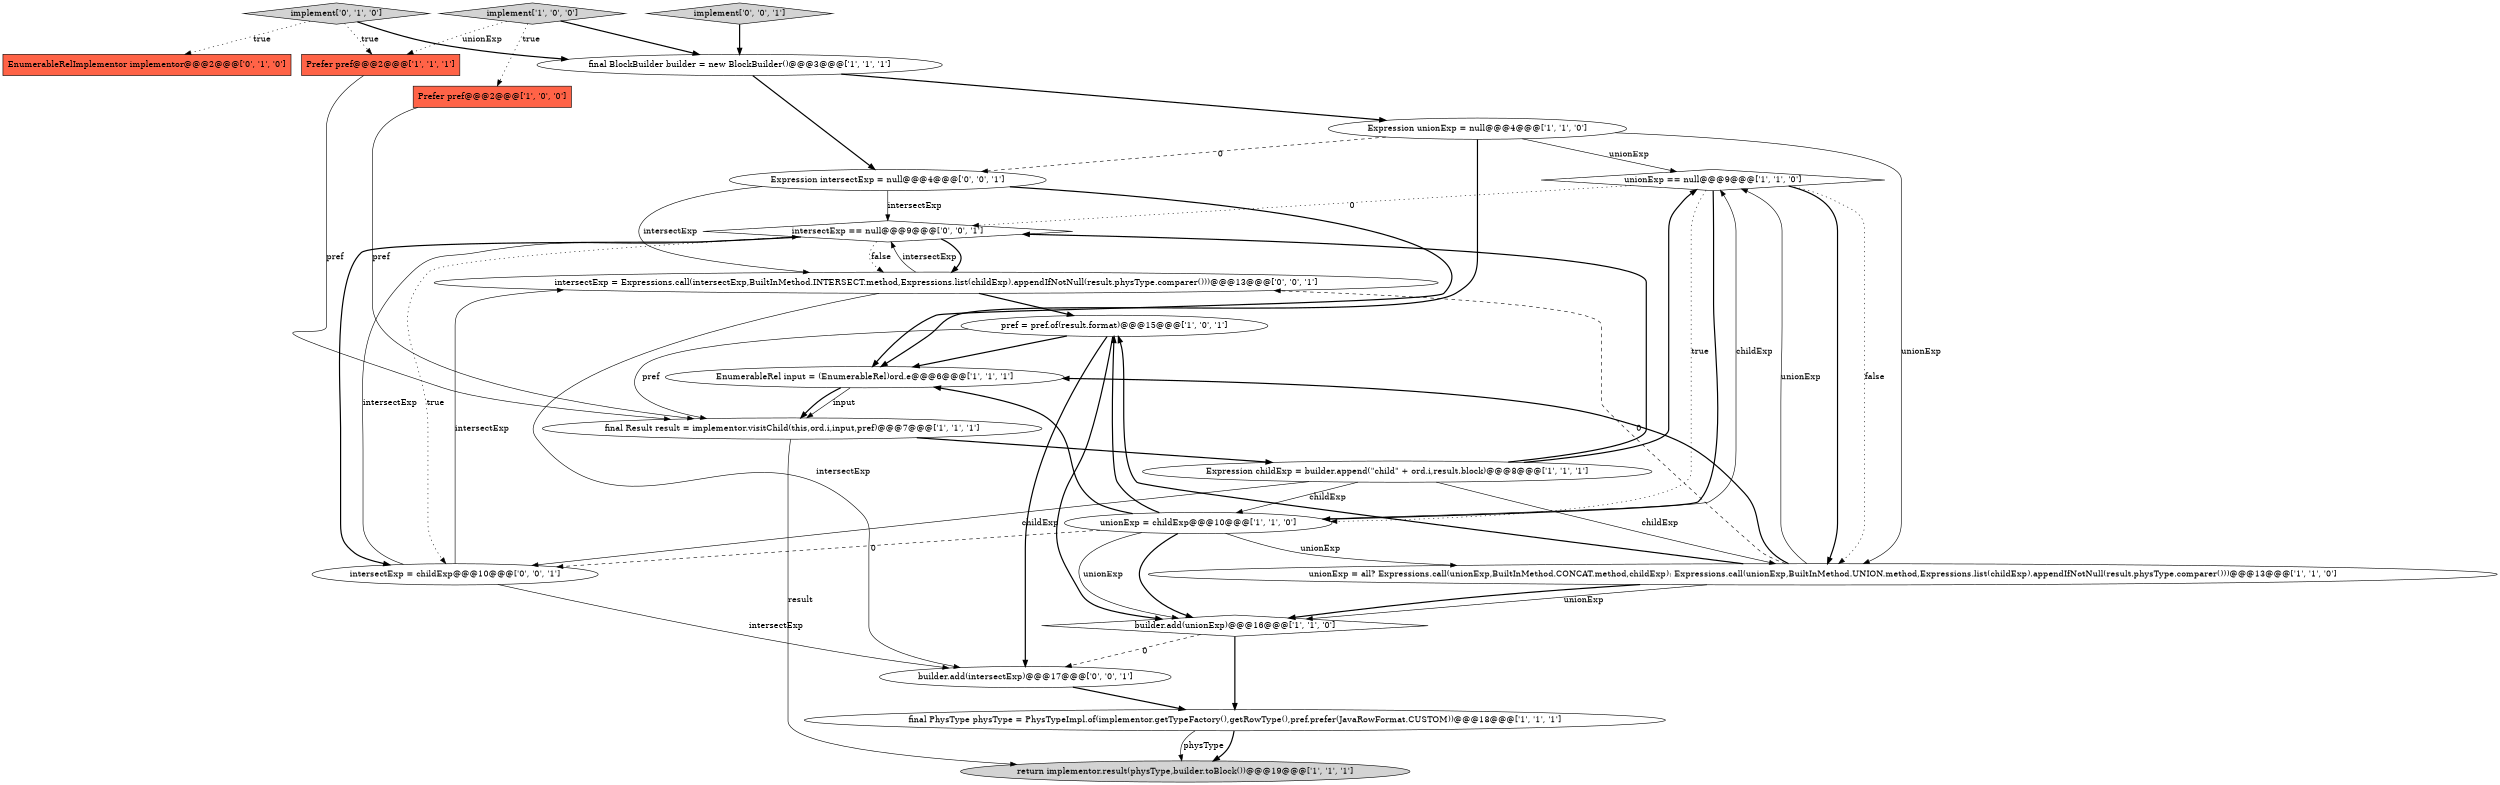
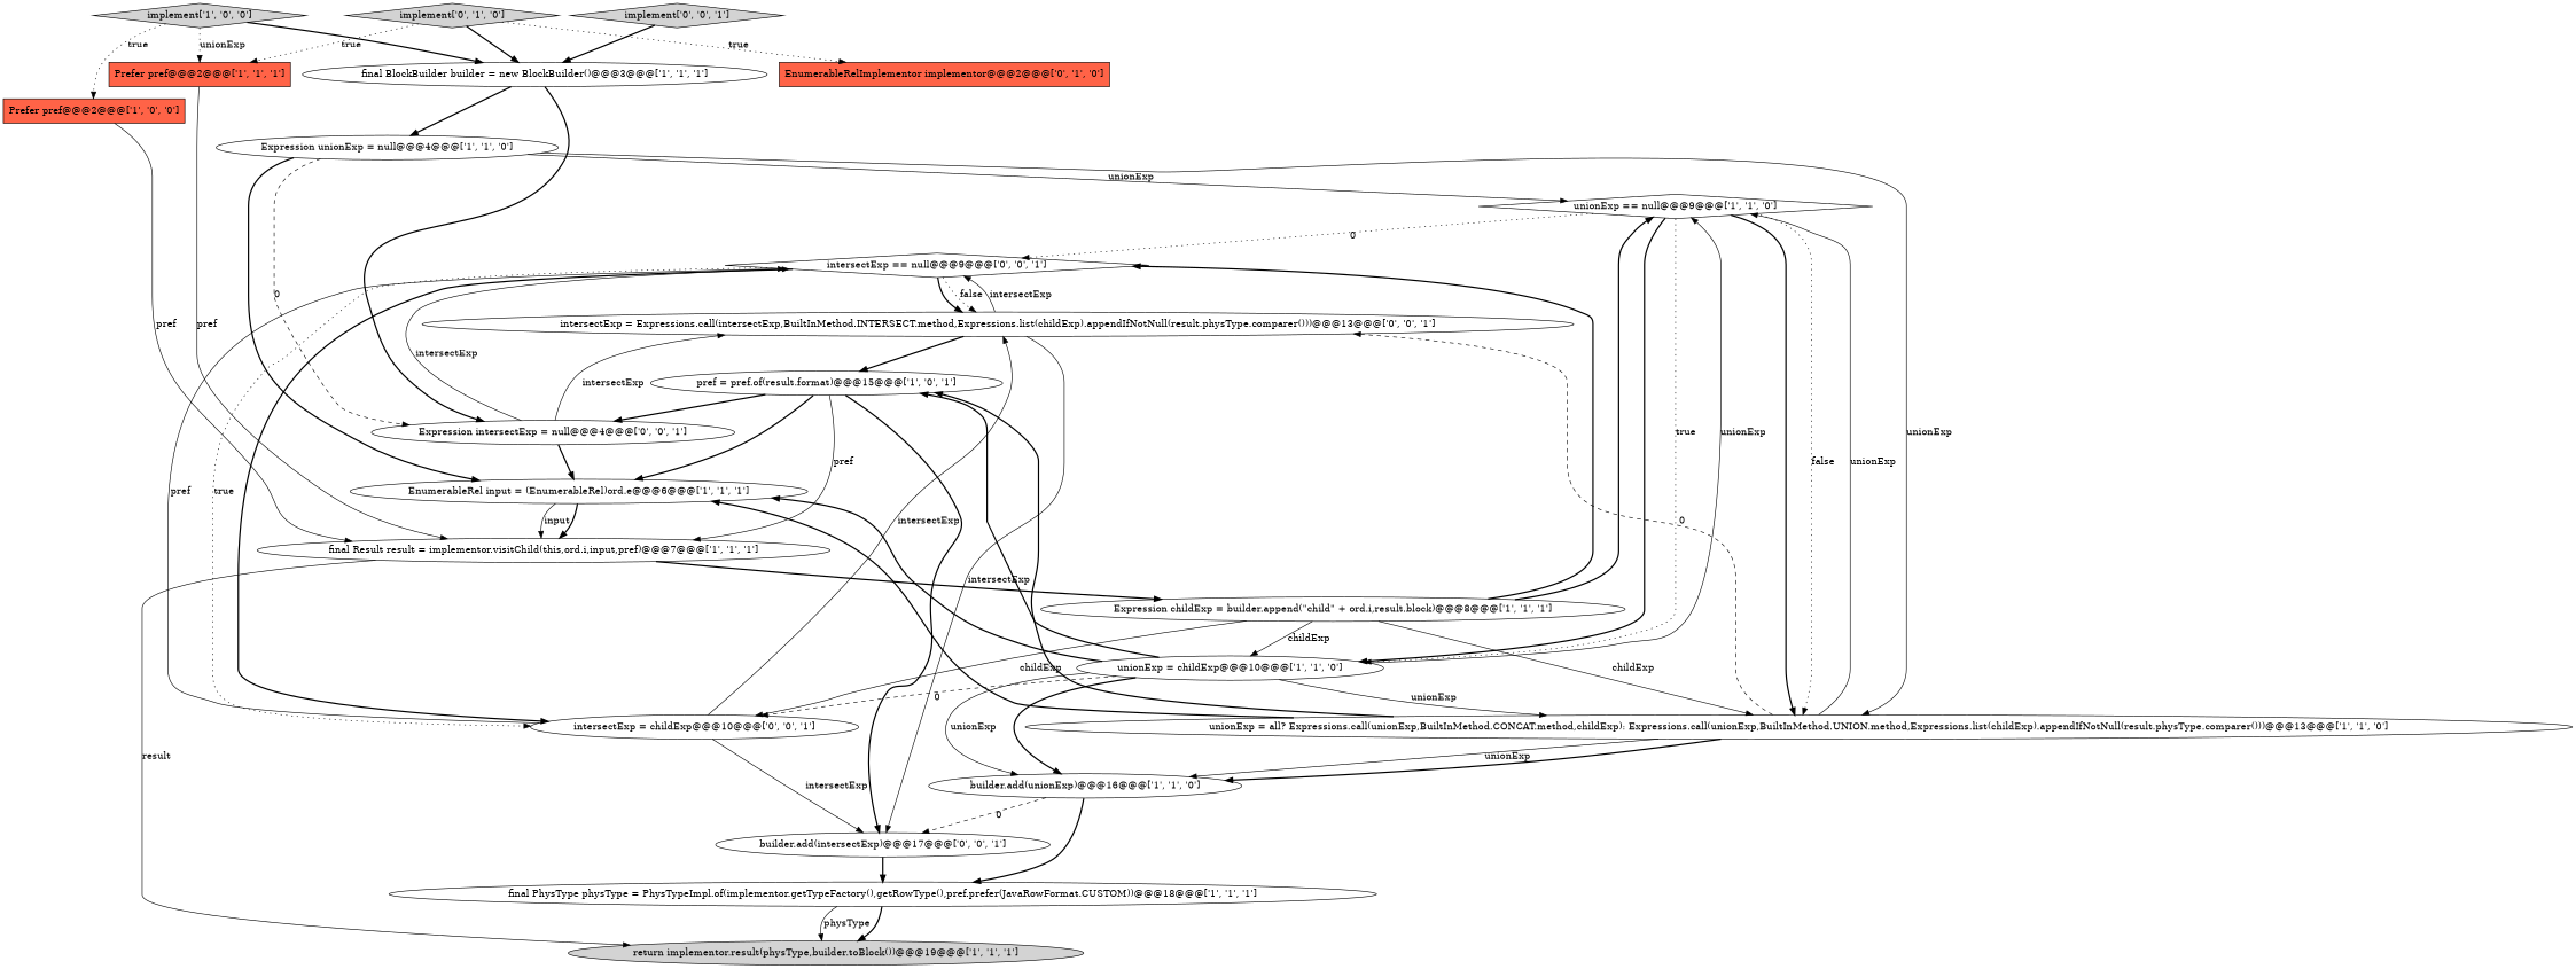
  digraph {
    node [fillcolor=white shape=ellipse style=filled]
    edge [style=bold]
    n1 [label="unionExp == null@@@9@@@['1', '1', '0']" shape=diamond]
    n2 [label="intersectExp == null@@@9@@@['0', '0', '1']" shape=diamond]
    n3 [label="unionExp = childExp@@@10@@@['1', '1', '0']"]
    n4 [label="unionExp = all? Expressions.call(unionExp,BuiltInMethod.CONCAT.method,childExp): Expressions.call(unionExp,BuiltInMethod.UNION.method,Expressions.list(childExp).appendIfNotNull(result.physType.comparer()))@@@13@@@['1', '1', '0']"]
    n5 [label="intersectExp = Expressions.call(intersectExp,BuiltInMethod.INTERSECT.method,Expressions.list(childExp).appendIfNotNull(result.physType.comparer()))@@@13@@@['0', '0', '1']"]
    n6 [label="intersectExp = childExp@@@10@@@['0', '0', '1']"]
    n7 [label="EnumerableRel input = (EnumerableRel)ord.e@@@6@@@['1', '1', '1']"]
    n8 [label="pref = pref.of(result.format)@@@15@@@['1', '0', '1']"]
-   n9 [label="builder.add(unionExp)@@@16@@@['1', '1', '0']" shape=diamond]
+   n9 [label="builder.add(unionExp)@@@16@@@['1', '1', '0']"]
    n10 [label="final Result result = implementor.visitChild(this,ord.i,input,pref)@@@7@@@['1', '1', '1']"]
    n11 [fillcolor=lightgray label="return implementor.result(physType,builder.toBlock())@@@19@@@['1', '1', '1']"]
    n12 [label="Expression childExp = builder.append(\"child\" + ord.i,result.block)@@@8@@@['1', '1', '1']"]
    n13 [label="builder.add(intersectExp)@@@17@@@['0', '0', '1']"]
    n14 [label="final PhysType physType = PhysTypeImpl.of(implementor.getTypeFactory(),getRowType(),pref.prefer(JavaRowFormat.CUSTOM))@@@18@@@['1', '1', '1']"]
    n15 [label="final BlockBuilder builder = new BlockBuilder()@@@3@@@['1', '1', '1']"]
    n16 [label="Expression intersectExp = null@@@4@@@['0', '0', '1']"]
    n17 [label="Expression unionExp = null@@@4@@@['1', '1', '0']"]
    n18 [fillcolor=lightgray label="implement['1', '0', '0']" shape=diamond]
    n19 [fillcolor=tomato label="Prefer pref@@@2@@@['1', '1', '1']" shape=box]
    n20 [fillcolor=tomato label="Prefer pref@@@2@@@['1', '0', '0']" shape=box]
    n21 [fillcolor=lightgray label="implement['0', '1', '0']" shape=diamond]
    n22 [fillcolor=tomato label="EnumerableRelImplementor implementor@@@2@@@['0', '1', '0']" shape=box]
    n23 [fillcolor=lightgray label="implement['0', '0', '1']" shape=diamond]
    n1 -> n2 [label=0 style=dotted]
    n1 -> n3
    n1 -> n3 [label=true style=dotted]
    n1 -> n4
    n1 -> n4 [label=false style=dotted]
    n2 -> n5
    n2 -> n5 [label=false style=dotted]
    n2 -> n6 [label=true style=dotted]
    n2 -> n6
-   n3 -> n1 [label=childExp style=solid]
+   n3 -> n1 [label=unionExp style=solid]
    n3 -> n4 [label=unionExp style=solid]
    n3 -> n6 [label=0 style=dashed]
    n3 -> n7
    n3 -> n8
    n3 -> n9 [label=unionExp style=solid]
    n3 -> n9
    n4 -> n1 [label=unionExp style=solid]
    n4 -> n5 [label=0 style=dashed]
    n4 -> n7
    n4 -> n8
    n4 -> n9 [label=unionExp style=solid]
    n4 -> n9
    n5 -> n2 [label=intersectExp style=solid]
    n5 -> n8
    n5 -> n13 [label=intersectExp style=solid]
-   n6 -> n2 [label=intersectExp style=solid]
+   n6 -> n2 [label=pref style=solid]
    n6 -> n5 [label=intersectExp style=solid]
    n6 -> n13 [label=intersectExp style=solid]
    n7 -> n10 [label=input style=solid]
    n7 -> n10
    n8 -> n7
-   n8 -> n9
+   n8 -> n16
    n8 -> n10 [label=pref style=solid]
    n8 -> n13
    n9 -> n13 [label=0 style=dashed]
    n9 -> n14
    n10 -> n11 [label=result style=solid]
    n10 -> n12
    n12 -> n1
    n12 -> n2
    n12 -> n3 [label=childExp style=solid]
    n12 -> n4 [label=childExp style=solid]
    n12 -> n6 [label=childExp style=solid]
    n13 -> n14
    n14 -> n11
    n14 -> n11 [label=physType style=solid]
    n15 -> n16
    n15 -> n17
    n16 -> n2 [label=intersectExp style=solid]
    n16 -> n5 [label=intersectExp style=solid]
    n16 -> n7
    n17 -> n1 [label=unionExp style=solid]
    n17 -> n4 [label=unionExp style=solid]
    n17 -> n7
    n17 -> n16 [label=0 style=dashed]
    n18 -> n15
    n18 -> n19 [label=unionExp style=dotted]
    n18 -> n20 [label=true style=dotted]
    n19 -> n10 [label=pref style=solid]
    n20 -> n10 [label=pref style=solid]
    n21 -> n15
    n21 -> n19 [label=true style=dotted]
    n21 -> n22 [label=true style=dotted]
    n23 -> n15
  }
